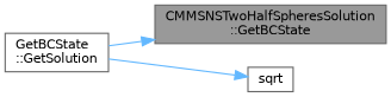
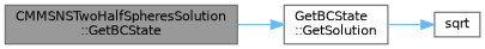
  digraph {
    rankdir=LR
    node [color=grey40 fillcolor=white fontname=Helvetica fontsize=10 shape=box style=filled]
    edge [color=steelblue1 fontname=Helvetica fontsize=10 labelfontname=Helvetica labelfontsize=10 style=solid]
    n1 [color=gray40 fillcolor=grey60 fontcolor=black height=0.2 label="CMMSNSTwoHalfSpheresSolution\l::GetBCState" width=0.4]
    n2 [height=0.2 label="GetBCState\l::GetSolution" width=0.4]
    n3 [height=0.2 label=sqrt width=0.4]
-   n2 -> n1
+   n1 -> n2
    n2 -> n3
  }
